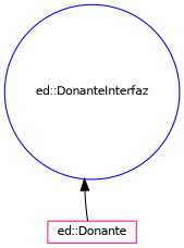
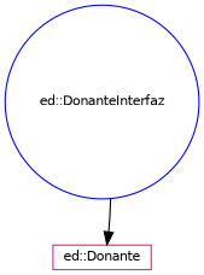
  digraph {
    rankdir=TB
    node [fillcolor=white fontname=Helvetica fontsize=10 style=filled]
    n1 [color=blue height=0.2 label="ed::DonanteInterfaz" shape=circle width=0.4]
    n2 [color=deeppink height=0.2 label="ed::Donante" shape=box width=0.4]
-   n1 -> n2 [color=black dir=back fontname=Helvetica fontsize=10 labelfontname=Helvetica labelfontsize=10 style=solid]
+   n2 -> n1 [color=black dir=back fontname=Helvetica fontsize=10 labelfontname=Helvetica labelfontsize=10 style=solid]
  }
